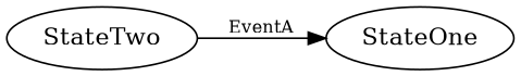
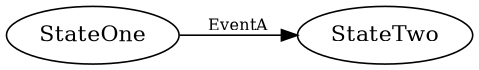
  digraph {
    rankdir=LR
    node [shape=ellipse]
    StateOne
    StateTwo
-   StateTwo -> StateOne [fontsize=10 label=EventA arrowhead=normal]
+   StateOne -> StateTwo [fontsize=10 label=EventA arrowhead=normal]
  }
